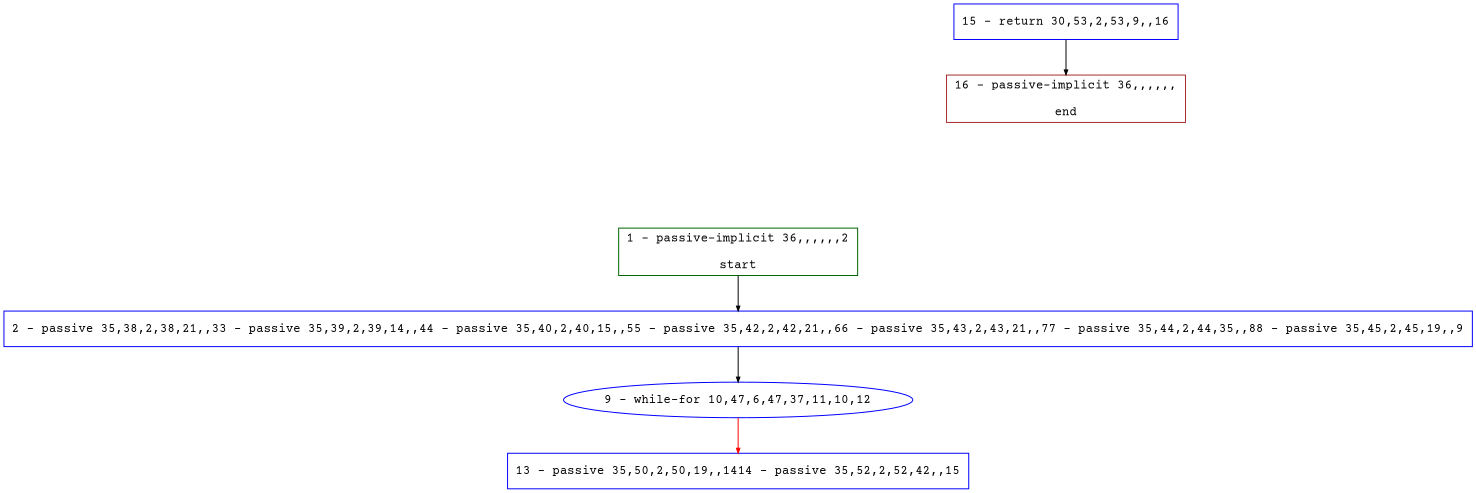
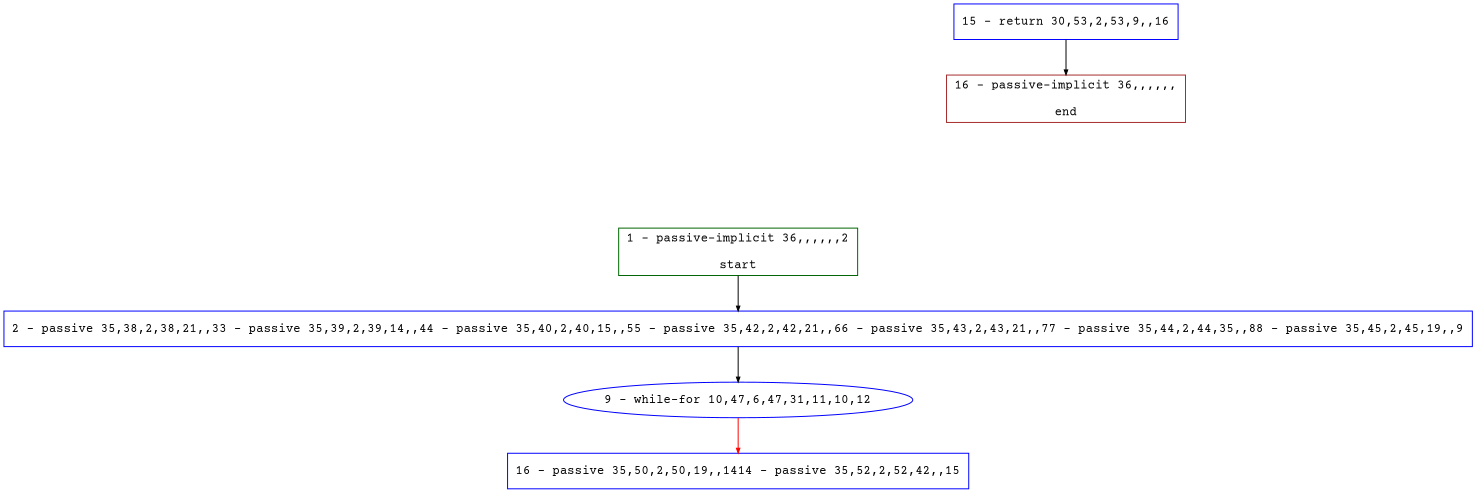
  digraph {
    bgcolor=white
    compound=true
    fillcolor="#FFFFCC"
    fontname="Courier Prime"
    fontsize=12
    pack=true
    packmode=clust
    style="rounded,filled"
    node [color="#0000ff" compound=true fillcolor="#ffffff" fixedsize=false fontname="Courier Prime" fontsize=12 node_initialized=no shape=box style=filled]
    edge [arrowhead=normal arrowsize=0.5 arrowtail=none color="#000000" compound=true dir=forward fontcolor=black fontname="Courier Prime" fontsize=12]
    n1 [label="2 - passive 35,38,2,38,21,,33 - passive 35,39,2,39,14,,44 - passive 35,40,2,40,15,,55 - passive 35,42,2,42,21,,66 - passive 35,43,2,43,21,,77 - passive 35,44,2,44,35,,88 - passive 35,45,2,45,19,,9"]
-   n2 [label="9 - while-for 10,47,6,47,37,11,10,12" shape=oval]
-   n3 [label="13 - passive 35,50,2,50,19,,1414 - passive 35,52,2,52,42,,15"]
+   n2 [label="9 - while-for 10,47,6,47,31,11,10,12" shape=oval]
+   n3 [label="16 - passive 35,50,2,50,19,,1414 - passive 35,52,2,52,42,,15"]
    n4 [color="#006400" label="1 - passive-implicit 36,,,,,,2\n\nstart"]
    n5 [label="15 - return 30,53,2,53,9,,16"]
    n6 [color="#a52a2a" label="16 - passive-implicit 36,,,,,,\n\nend"]
    n1 -> n2
    n2 -> n3 [color="#ff0000" label=no]
    n4 -> n1
    n5 -> n6
  }
